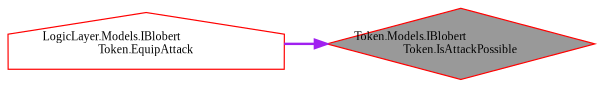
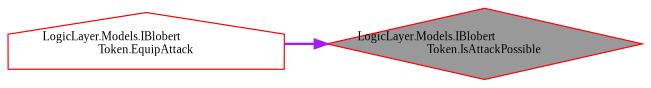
  digraph {
    rankdir=RL
    fontname="Liberation Serif"
    node [color=red fontname="Liberation Serif" fontsize=10 style=filled]
-   n1 [fillcolor=grey60 fontcolor=black height=0.2 label="Token.Models.IBlobert\lToken.IsAttackPossible" shape=diamond width=0.4]
+   n1 [fillcolor=grey60 fontcolor=black height=0.2 label="LogicLayer.Models.IBlobert\lToken.IsAttackPossible" shape=diamond width=0.4]
    n2 [fillcolor=white height=0.2 label="LogicLayer.Models.IBlobert\lToken.EquipAttack" shape=house width=0.4]
    n1 -> n2 [color=purple dir=back fontname="Liberation Serif" fontsize=10 labelfontname=Helvetica labelfontsize=10 style=bold]
  }
